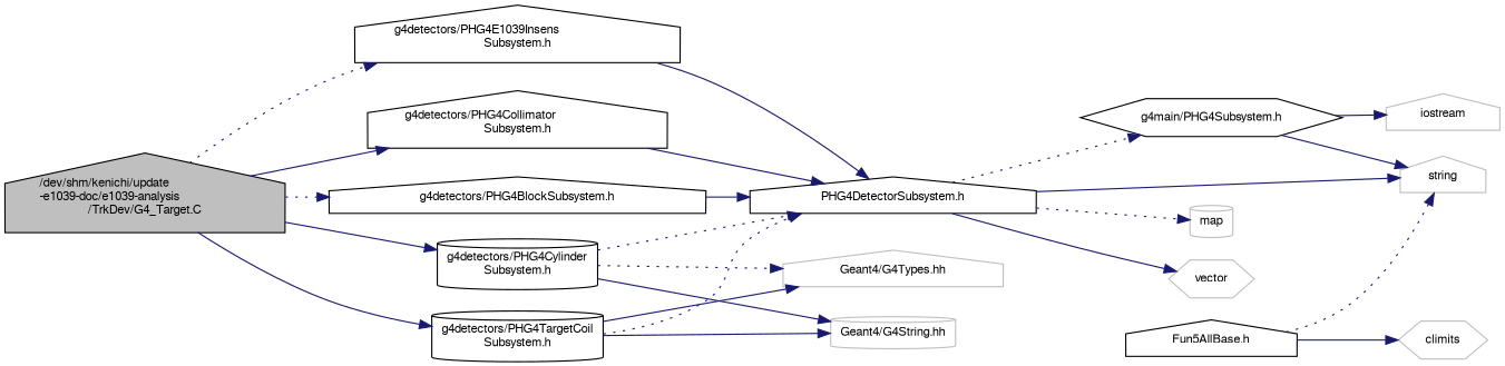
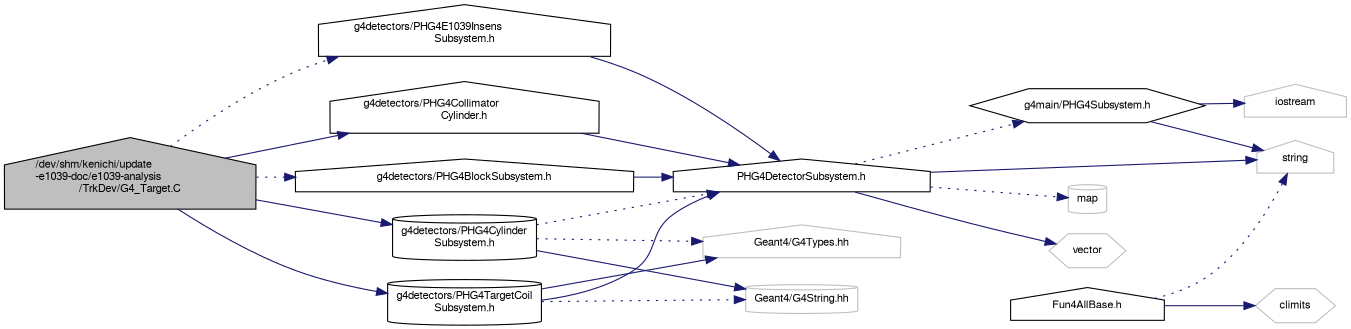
  digraph {
    rankdir=LR
    node [color=black fontname=FreeSans fontsize=10 shape=house]
    edge [color=midnightblue fontname=FreeSans fontsize=10 labelfontname=FreeSans labelfontsize=10 style=solid]
    n1 [fillcolor=grey75 fontcolor=black height=0.2 label="/dev/shm/kenichi/update\l-e1039-doc/e1039-analysis\l/TrkDev/G4_Target.C" style=filled width=0.4]
    n2 [height=0.2 label="g4detectors/PHG4E1039Insens\lSubsystem.h" width=0.4]
    n3 [height=0.2 label="g4detectors/PHG4TargetCoil\lSubsystem.h" shape=cylinder width=0.4]
-   n4 [height=0.2 label="g4detectors/PHG4Collimator\lSubsystem.h" width=0.4]
+   n4 [height=0.2 label="g4detectors/PHG4Collimator\lCylinder.h" width=0.4]
    n5 [height=0.2 label="g4detectors/PHG4Cylinder\lSubsystem.h" shape=cylinder width=0.4]
    n6 [height=0.2 label="g4detectors/PHG4BlockSubsystem.h" width=0.4]
    n7 [height=0.2 label="PHG4DetectorSubsystem.h" width=0.4]
    n8 [color=grey75 height=0.2 label="Geant4/G4String.hh" shape=cylinder width=0.4]
    n9 [color=grey75 height=0.2 label="Geant4/G4Types.hh" width=0.4]
    n10 [height=0.2 label="g4main/PHG4Subsystem.h" shape=hexagon width=0.4]
    n11 [color=grey75 height=0.2 label=string width=0.4]
    n12 [color=grey75 height=0.2 label=map shape=cylinder width=0.4]
    n13 [color=grey75 height=0.2 label=vector shape=hexagon width=0.4]
    n14 [color=grey75 height=0.2 label=iostream width=0.4]
-   n15 [height=0.2 label="Fun5AllBase.h" width=0.4]
+   n15 [height=0.2 label="Fun4AllBase.h" width=0.4]
    n16 [color=grey75 height=0.2 label=climits shape=hexagon width=0.4]
    n1 -> n2 [style=dotted]
    n1 -> n3
    n1 -> n4
    n1 -> n5
    n1 -> n6 [style=dotted]
    n2 -> n7
-   n3 -> n7 [style=dotted]
-   n3 -> n8
+   n3 -> n7
+   n3 -> n8 [style=dotted]
    n3 -> n9
    n4 -> n7
    n5 -> n7 [style=dotted]
    n5 -> n8
    n5 -> n9 [style=dotted]
    n6 -> n7
    n7 -> n10 [style=dotted]
    n7 -> n11
    n7 -> n12 [style=dotted]
    n7 -> n13
    n10 -> n11
    n10 -> n14
    n15 -> n11 [style=dotted]
    n15 -> n16
  }
